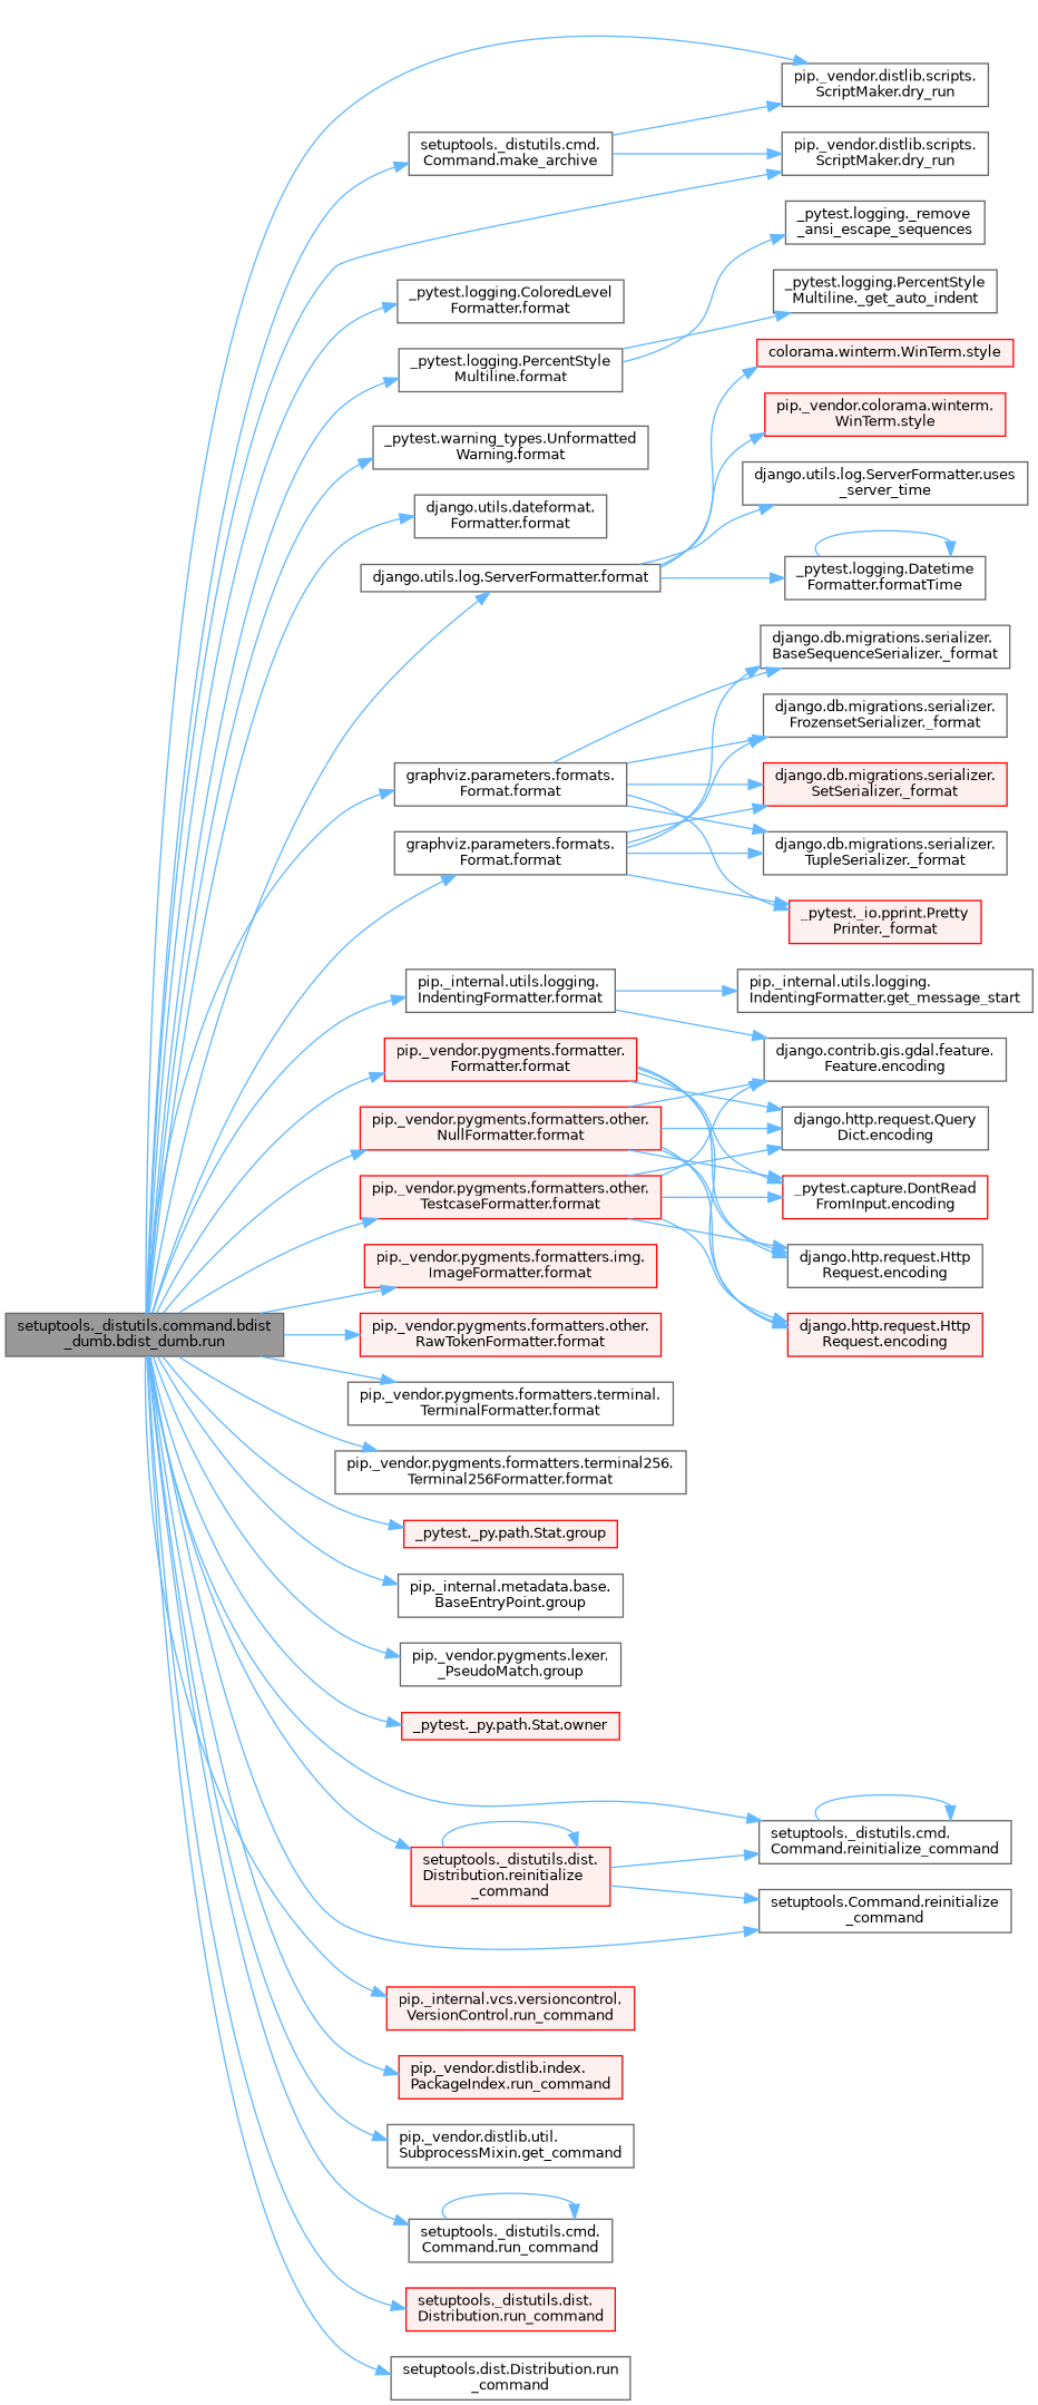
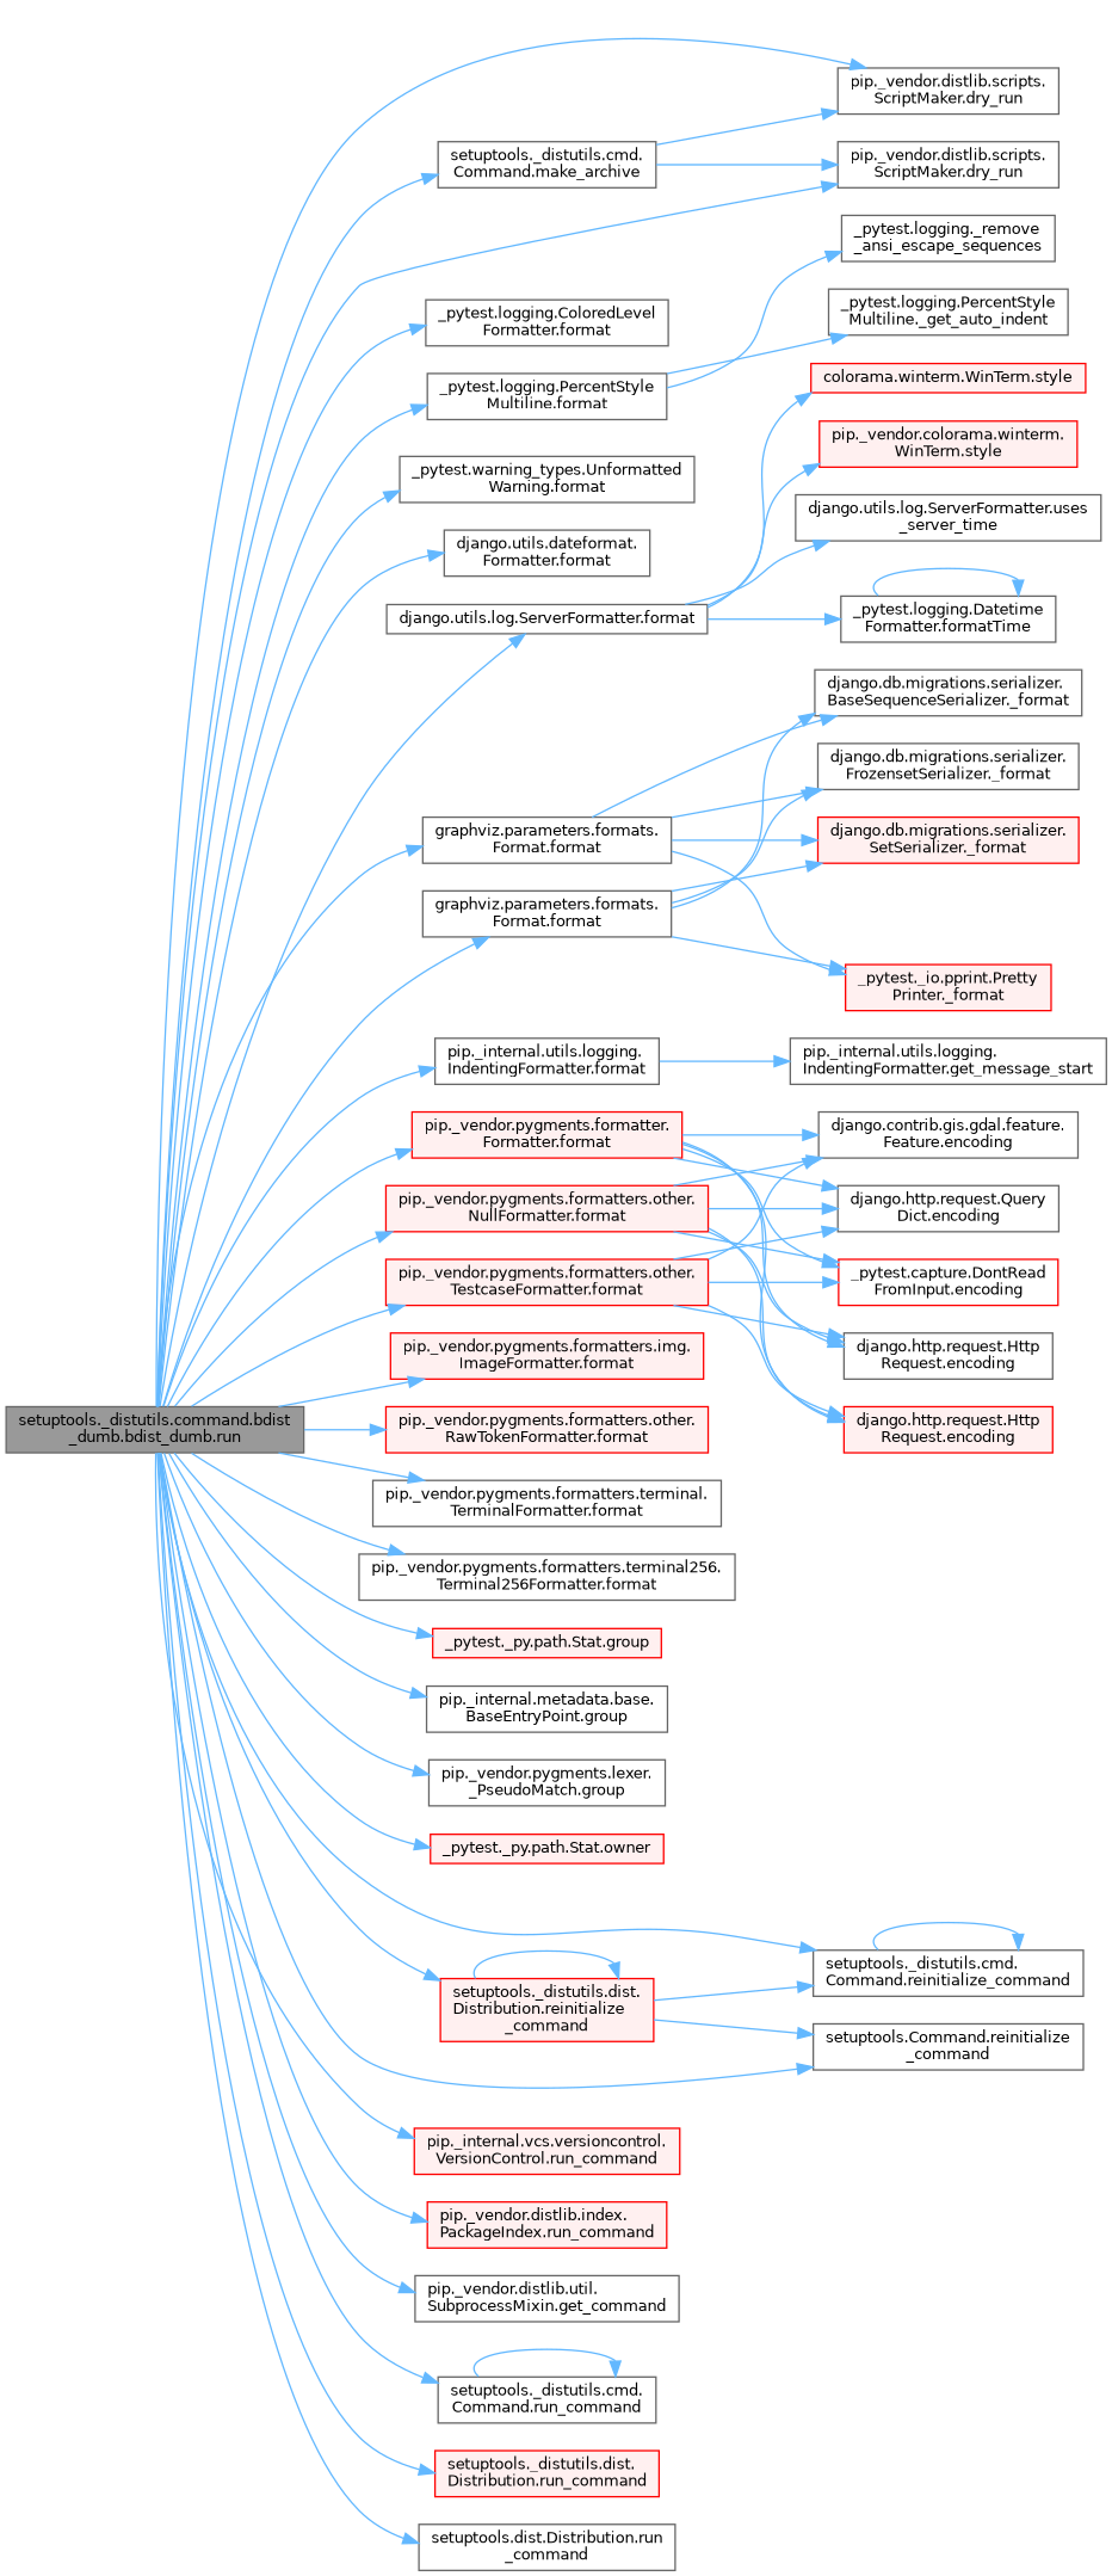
  digraph {
    rankdir=LR
    node [color=grey40 fillcolor=white fontname=Helvetica fontsize=10 shape=box style=filled]
    edge [color=steelblue1 fontname=Helvetica fontsize=10 labelfontname=Helvetica labelfontsize=10 style=solid]
    n1 [color=gray40 fillcolor=grey60 fontcolor=black height=0.2 label="setuptools._distutils.command.bdist\l_dumb.bdist_dumb.run" width=0.4]
    n2 [height=0.2 label="pip._vendor.distlib.scripts.\lScriptMaker.dry_run" width=0.4]
    n3 [height=0.2 label="pip._vendor.distlib.scripts.\lScriptMaker.dry_run" width=0.4]
    n4 [height=0.2 label="_pytest.logging.ColoredLevel\lFormatter.format" width=0.4]
    n5 [height=0.2 label="_pytest.logging.PercentStyle\lMultiline.format" width=0.4]
    n6 [height=0.2 label="_pytest.warning_types.Unformatted\lWarning.format" width=0.4]
    n7 [height=0.2 label="django.utils.dateformat.\lFormatter.format" width=0.4]
    n8 [height=0.2 label="django.utils.log.ServerFormatter.format" width=0.4]
    n9 [height=0.2 label="graphviz.parameters.formats.\lFormat.format" width=0.4]
    n10 [height=0.2 label="graphviz.parameters.formats.\lFormat.format" width=0.4]
    n11 [height=0.2 label="pip._internal.utils.logging.\lIndentingFormatter.format" width=0.4]
    n12 [color=red fillcolor="#FFF0F0" height=0.2 label="pip._vendor.pygments.formatter.\lFormatter.format" width=0.4]
    n13 [color=red fillcolor="#FFF0F0" height=0.2 label="pip._vendor.pygments.formatters.img.\lImageFormatter.format" width=0.4]
    n14 [color=red fillcolor="#FFF0F0" height=0.2 label="pip._vendor.pygments.formatters.other.\lNullFormatter.format" width=0.4]
    n15 [color=red fillcolor="#FFF0F0" height=0.2 label="pip._vendor.pygments.formatters.other.\lRawTokenFormatter.format" width=0.4]
    n16 [color=red fillcolor="#FFF0F0" height=0.2 label="pip._vendor.pygments.formatters.other.\lTestcaseFormatter.format" width=0.4]
    n17 [height=0.2 label="pip._vendor.pygments.formatters.terminal.\lTerminalFormatter.format" width=0.4]
    n18 [height=0.2 label="pip._vendor.pygments.formatters.terminal256.\lTerminal256Formatter.format" width=0.4]
    n19 [color=red fillcolor="#FFF0F0" height=0.2 label="_pytest._py.path.Stat.group" width=0.4]
    n20 [height=0.2 label="pip._internal.metadata.base.\lBaseEntryPoint.group" width=0.4]
    n21 [height=0.2 label="pip._vendor.pygments.lexer.\l_PseudoMatch.group" width=0.4]
    n22 [height=0.2 label="setuptools._distutils.cmd.\lCommand.make_archive" width=0.4]
    n23 [color=red fillcolor="#FFF0F0" height=0.2 label="_pytest._py.path.Stat.owner" width=0.4]
    n24 [height=0.2 label="setuptools._distutils.cmd.\lCommand.reinitialize_command" width=0.4]
    n25 [color=red fillcolor="#FFF0F0" height=0.2 label="setuptools._distutils.dist.\lDistribution.reinitialize\l_command" width=0.4]
    n26 [height=0.2 label="setuptools.Command.reinitialize\l_command" width=0.4]
    n27 [color=red fillcolor="#FFF0F0" height=0.2 label="pip._internal.vcs.versioncontrol.\lVersionControl.run_command" width=0.4]
    n28 [color=red fillcolor="#FFF0F0" height=0.2 label="pip._vendor.distlib.index.\lPackageIndex.run_command" width=0.4]
    n29 [height=0.2 label="pip._vendor.distlib.util.\lSubprocessMixin.get_command" width=0.4]
    n30 [height=0.2 label="setuptools._distutils.cmd.\lCommand.run_command" width=0.4]
    n31 [color=red fillcolor="#FFF0F0" height=0.2 label="setuptools._distutils.dist.\lDistribution.run_command" width=0.4]
    n32 [height=0.2 label="setuptools.dist.Distribution.run\l_command" width=0.4]
    n33 [height=0.2 label="_pytest.logging.PercentStyle\lMultiline._get_auto_indent" width=0.4]
    n34 [height=0.2 label="_pytest.logging._remove\l_ansi_escape_sequences" width=0.4]
    n35 [height=0.2 label="_pytest.logging.Datetime\lFormatter.formatTime" width=0.4]
    n36 [color=red fillcolor="#FFF0F0" height=0.2 label="colorama.winterm.WinTerm.style" width=0.4]
    n37 [color=red fillcolor="#FFF0F0" height=0.2 label="pip._vendor.colorama.winterm.\lWinTerm.style" width=0.4]
    n38 [height=0.2 label="django.utils.log.ServerFormatter.uses\l_server_time" width=0.4]
    n39 [color=red fillcolor="#FFF0F0" height=0.2 label="_pytest._io.pprint.Pretty\lPrinter._format" width=0.4]
    n40 [height=0.2 label="django.db.migrations.serializer.\lBaseSequenceSerializer._format" width=0.4]
    n41 [height=0.2 label="django.db.migrations.serializer.\lFrozensetSerializer._format" width=0.4]
    n42 [color=red fillcolor="#FFF0F0" height=0.2 label="django.db.migrations.serializer.\lSetSerializer._format" width=0.4]
-   n43 [height=0.2 label="django.db.migrations.serializer.\lTupleSerializer._format" width=0.4]
    n44 [height=0.2 label="pip._internal.utils.logging.\lIndentingFormatter.get_message_start" width=0.4]
    n45 [color=red height=0.2 label="_pytest.capture.DontRead\lFromInput.encoding" width=0.4]
    n46 [height=0.2 label="django.contrib.gis.gdal.feature.\lFeature.encoding" width=0.4]
    n47 [height=0.2 label="django.http.request.Http\lRequest.encoding" width=0.4]
    n48 [color=red fillcolor="#FFF0F0" height=0.2 label="django.http.request.Http\lRequest.encoding" width=0.4]
    n49 [height=0.2 label="django.http.request.Query\lDict.encoding" width=0.4]
    n1 -> n2
    n1 -> n3
    n1 -> n4
    n1 -> n5
    n1 -> n6
    n1 -> n7
    n1 -> n8
    n1 -> n9
    n1 -> n10
    n1 -> n11
    n1 -> n12
    n1 -> n13
    n1 -> n14
    n1 -> n15
    n1 -> n16
    n1 -> n17
    n1 -> n18
    n1 -> n19
    n1 -> n20
    n1 -> n21
    n1 -> n22
    n1 -> n23
    n1 -> n24
    n1 -> n25
    n1 -> n26
    n1 -> n27
    n1 -> n28
    n1 -> n29
    n1 -> n30
    n1 -> n31
    n1 -> n32
    n5 -> n33
    n5 -> n34
    n8 -> n35
    n8 -> n36
    n8 -> n37
    n8 -> n38
    n9 -> n39
    n9 -> n40
    n9 -> n41
    n9 -> n42
-   n9 -> n43
    n10 -> n39
    n10 -> n40
    n10 -> n41
    n10 -> n42
-   n10 -> n43
    n11 -> n44
    n12 -> n45
-   n11 -> n46
+   n12 -> n46
    n12 -> n47
    n12 -> n48
    n12 -> n49
    n14 -> n45
    n14 -> n46
    n14 -> n47
    n14 -> n48
    n14 -> n49
    n16 -> n45
    n16 -> n46
    n16 -> n47
    n16 -> n48
    n16 -> n49
    n22 -> n2
    n22 -> n3
    n24 -> n24
    n25 -> n24
    n25 -> n25
    n25 -> n26
    n30 -> n30
    n35 -> n35
  }
